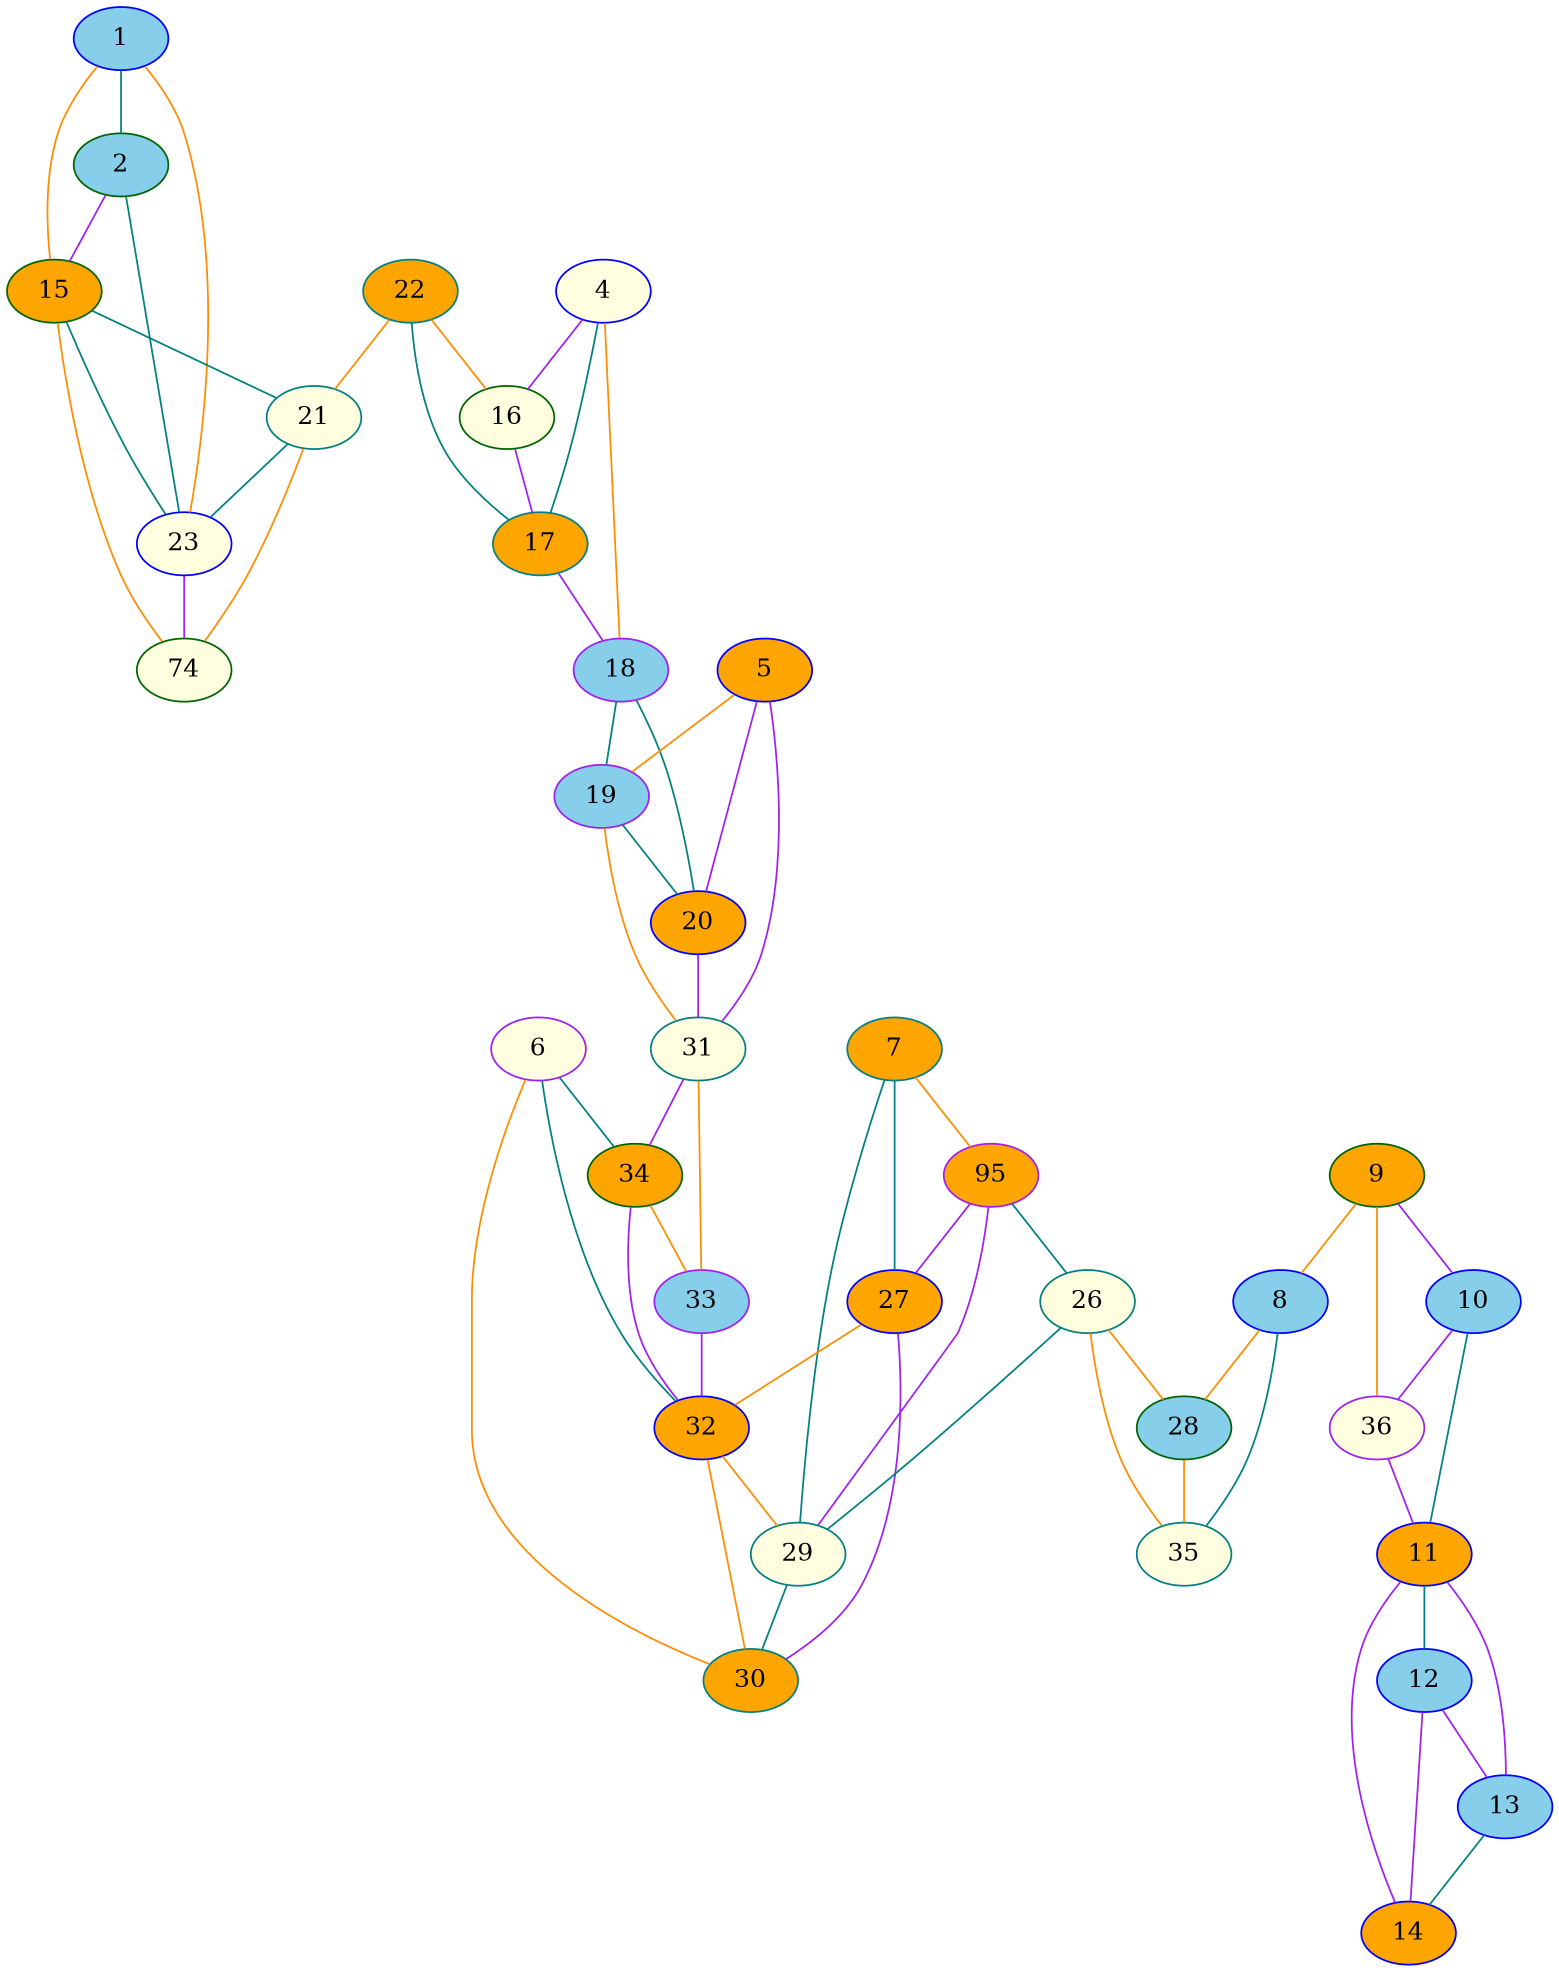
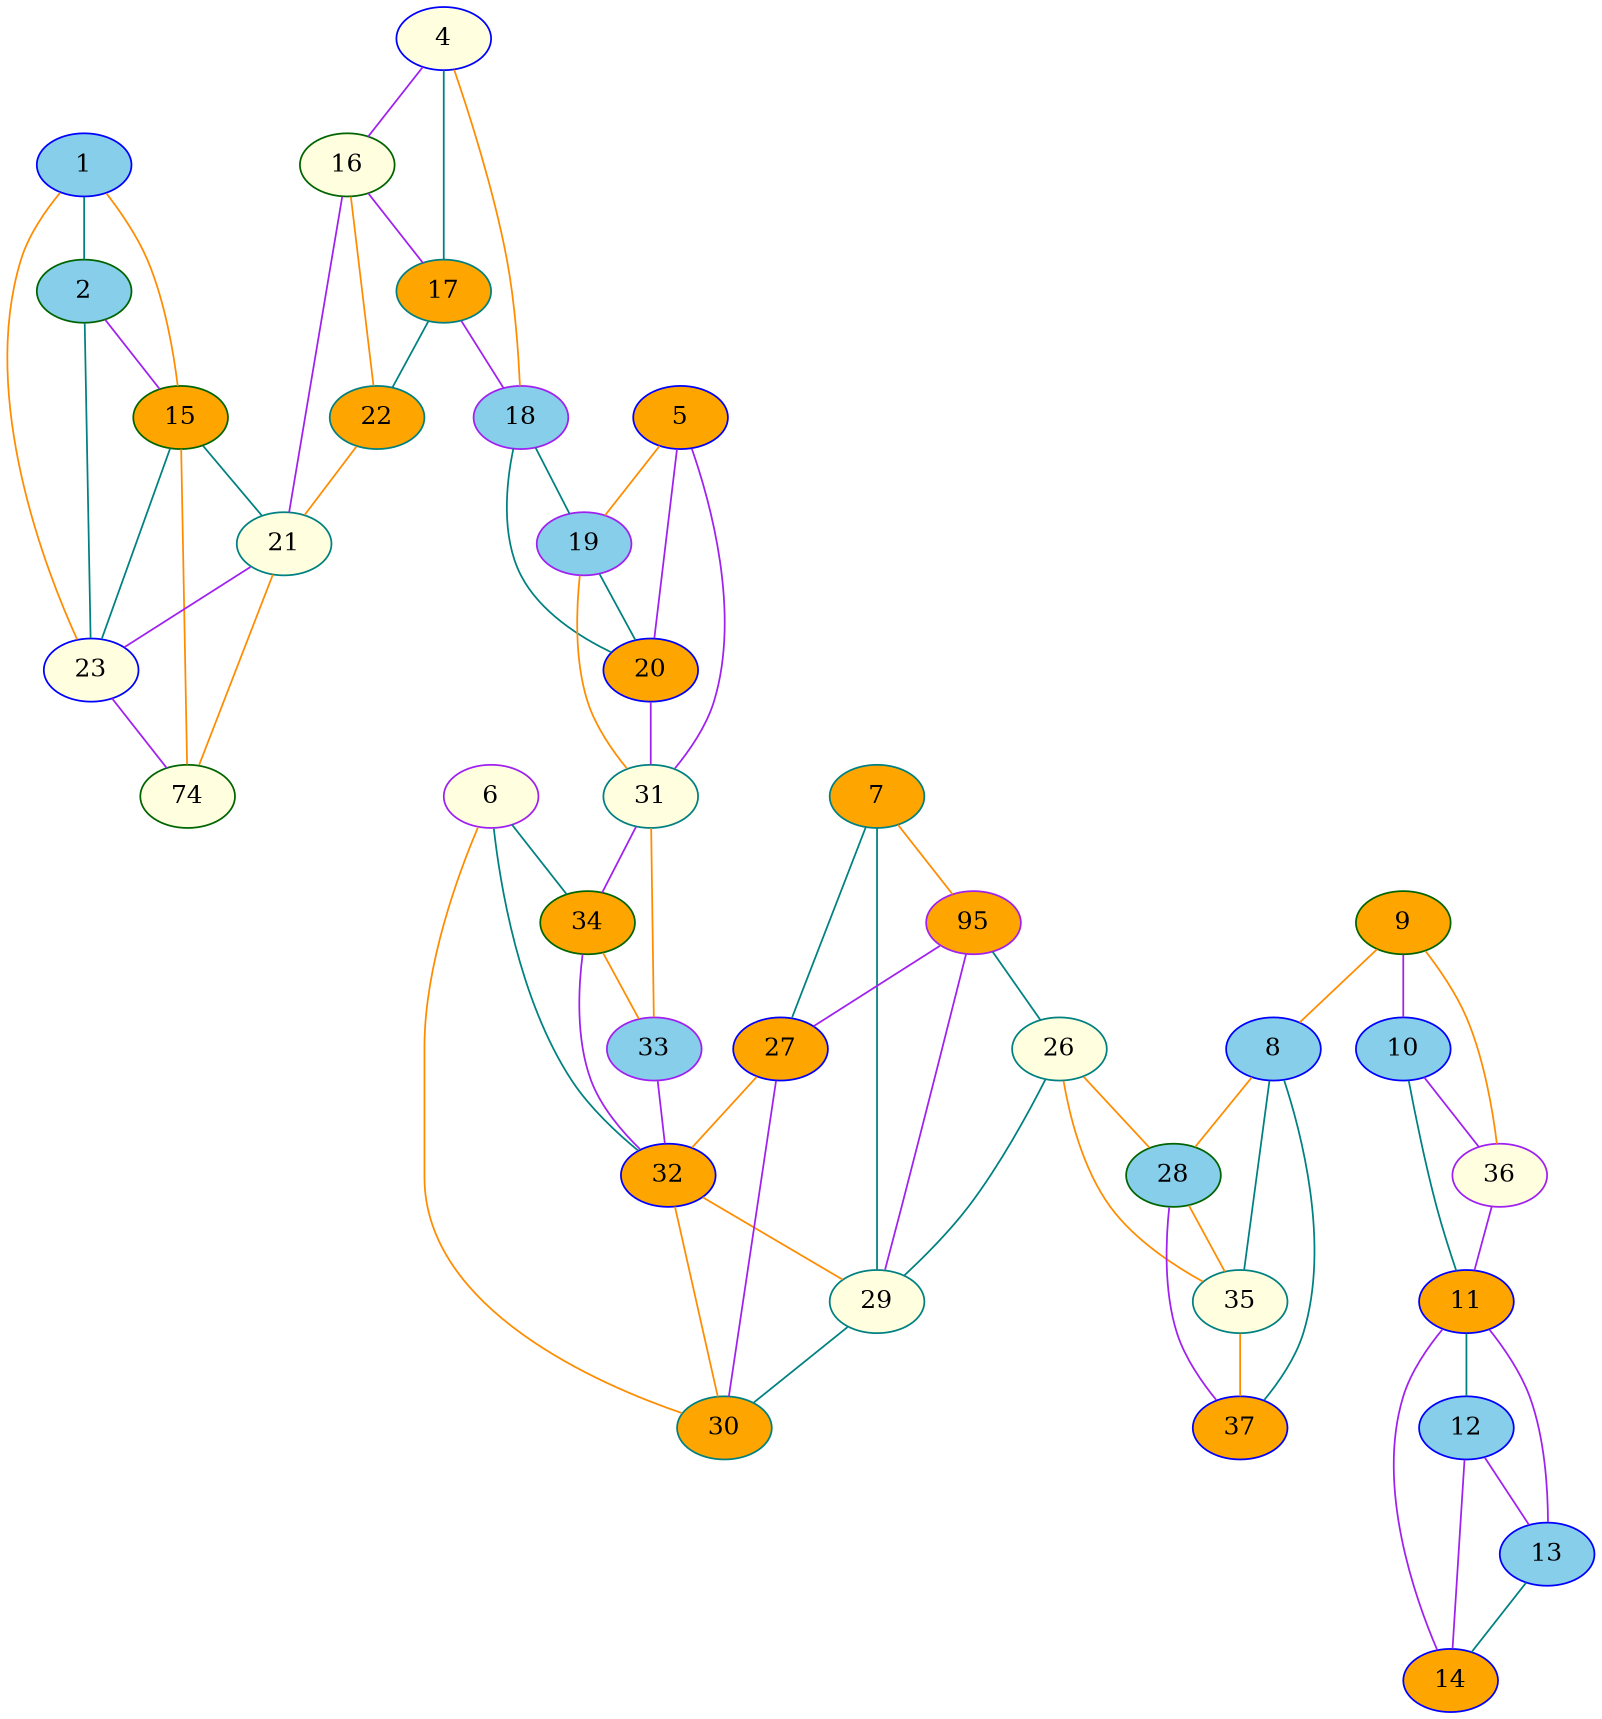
  graph {
    node [aaLength=4 color=blue fillcolor=orange style=filled type=1]
    edge [color=darkorange distance0=25.0 frequency=1 type0=2]
    1 [aaLength=8 fillcolor=skyblue sequence=PQELEAYG type=0]
    2 [aaLength=8 color=darkgreen fillcolor=skyblue sequence=YDLLYQEE type=0]
    15 [color=darkgreen sequence=DIVY]
    23 [aaLength=3 fillcolor=lightyellow sequence=GVL]
    21 [color=teal fillcolor=lightyellow sequence=KYIV]
    n6 [aaLength=3 color=darkgreen fillcolor=lightyellow label=74 sequence=VAV]
    4 [aaLength=10 fillcolor=lightyellow sequence=AWQAHFVKNM type=0]
    16 [aaLength=9 color=darkgreen fillcolor=lightyellow sequence=RLFVVDAFC]
    17 [aaLength=7 color=teal sequence=LSVRFIT]
    18 [aaLength=6 color=purple fillcolor=skyblue sequence=FIVMNG]
    22 [aaLength=3 color=teal sequence=KPL]
    19 [aaLength=5 color=purple fillcolor=skyblue sequence=MQLIG]
    20 [aaLength=5 sequence=FVAFN]
    31 [color=teal fillcolor=lightyellow sequence=ASMH]
    5 [aaLength=17 sequence=GEMKKGMFSMMNYLLPL type=0]
    34 [aaLength=5 color=darkgreen sequence=VAVFF]
    33 [color=purple fillcolor=skyblue sequence=SANV]
    32 [sequence=RLIG]
    6 [aaLength=6 color=purple fillcolor=lightyellow sequence=GKTTLS type=0]
    30 [aaLength=5 color=teal sequence=EHGWD]
    29 [color=teal fillcolor=lightyellow sequence=GVFN]
    7 [aaLength=6 color=teal sequence=PEIYNA type=0]
    n23 [aaLength=3 color=purple label=95 sequence=LLE]
    27 [aaLength=5 sequence=GCYAK]
    26 [color=teal fillcolor=lightyellow sequence=RVSY]
    28 [color=darkgreen fillcolor=skyblue sequence=SKAG]
    35 [aaLength=7 color=teal fillcolor=lightyellow sequence=TKVIFLT]
    8 [aaLength=10 fillcolor=skyblue sequence=ADQTQYHFLS type=0]
+   37 [aaLength=3 sequence=VSR]
    9 [aaLength=15 color=darkgreen sequence=PTQYAEVLVKRMQAA type=0]
    10 [aaLength=13 fillcolor=skyblue sequence=SIKDTRAIIDAIL type=0]
    36 [aaLength=6 color=purple fillcolor=lightyellow sequence=QAYLVN]
    11 [sequence=TKIL type=0]
    13 [aaLength=6 fillcolor=skyblue sequence=PAGAAL type=0]
    12 [aaLength=22 fillcolor=skyblue sequence=PEQWQEKAETLAKLFIDNFDKY type=0]
    14 [aaLength=3 sequence=VAA type=0]
    1 -- 2 [color=teal distance0=26.90723 type0=1]
    1 -- 15 [distance0=60.69291]
    1 -- 23 [distance0=70.41754 type0=3]
    2 -- 15 [color=purple distance0=53.65105]
    2 -- 23 [color=teal distance0=56.15545 distance1=10.0 frequency=2 type0=3 type1=4]
    15 -- 23 [color=teal type0=1]
    15 -- 21 [color=teal distance0=48.0 type0=3]
    15 -- n6 [distance0=33.0]
    23 -- n6 [color=purple distance0=8.0 distance1=5.0 frequency=2 type0=1 type1=4]
-   21 -- 23 [color=teal distance0=23.0]
+   21 -- 23 [color=purple distance0=23.0]
    21 -- n6 [distance0=15.0 type0=1]
    4 -- 16 [color=purple distance0=54.14955 type0=3]
    4 -- 17 [color=teal distance0=48.86895]
    4 -- 18 [distance0=15.0 type0=4]
+   16 -- 21 [color=purple distance0=47.0 type0=3]
    16 -- 17 [color=purple distance0=16.0 distance1=7.0 frequency=2 type0=1 type1=4]
    17 -- 18 [color=purple distance0=34.0]
    17 -- 22 [color=teal distance0=38.0 type0=3]
    18 -- 19 [color=teal distance0=32.0]
    18 -- 20 [color=teal distance0=23.0 distance1=17.0 frequency=2 type0=1 type1=4]
    22 -- 21
    22 -- 16 [distance0=22.0 type0=1]
    19 -- 20 [color=teal distance0=9.0 type0=1]
    19 -- 31 [distance0=30.0]
    20 -- 31 [color=purple distance0=39.0 type0=3]
    31 -- 34 [color=purple distance0=14.0]
    31 -- 33 [distance0=5.0 distance1=1.0 frequency=2 type0=1 type1=4]
    5 -- 19 [distance0=36.50447 type0=1]
    5 -- 20 [color=purple distance0=39.91962]
    5 -- 31 [color=purple distance0=40.40515 distance1=3.0 frequency=2 type0=3 type1=4]
    34 -- 33 [distance0=9.0 type0=1]
    34 -- 32 [color=purple distance0=21.0 type0=3]
    33 -- 32 [color=purple distance0=30.0 type0=3]
    32 -- 29 [distance0=13.0]
    6 -- 34 [color=teal distance0=30.91887 type0=1]
    6 -- 32 [color=teal distance0=31.25662 distance1=5.0 frequency=2 type1=4]
    6 -- 30 [distance0=33.8375 type0=3]
    30 -- 32 [distance0=6.0 type0=1]
    29 -- 30 [color=teal distance0=7.0]
    7 -- 29 [color=teal distance0=40.76982 type0=3]
    7 -- n23 [distance0=36.63575 distance1=5.0 frequency=2 type0=1 type1=4]
    7 -- 27 [color=teal distance0=37.64543]
    n23 -- 29 [color=purple distance0=32.0 type0=3]
    n23 -- 27 [color=purple]
    n23 -- 26 [color=teal distance0=24.0 distance1=21.0 frequency=2 type0=1 type1=4]
    27 -- 32 [distance0=20.0 type0=3]
    27 -- 30 [color=purple distance0=14.0]
    26 -- 29 [color=teal distance0=7.0 type0=1]
    26 -- 28 [distance0=16.0 distance1=12.0 frequency=2 type0=1 type1=4]
    26 -- 35 [distance0=22.0]
    28 -- 35 [distance0=6.0 distance1=2.0 frequency=2 type0=1 type1=4]
+   28 -- 37 [color=purple distance0=22.0 type0=3]
+   35 -- 37 [distance0=16.0 distance1=9.0 frequency=2 type1=4]
    8 -- 28 [distance0=30.41337 type0=3]
    8 -- 35 [color=teal distance0=25.23832]
+   8 -- 37 [color=teal distance0=14.86516 type0=1]
    9 -- 8 [distance0=42.6346 type0=3]
    9 -- 10 [color=purple distance0=40.51224]
    9 -- 36 [distance0=26.90816 distance1=2.0 frequency=2 type0=1 type1=4]
    10 -- 36 [color=purple distance0=25.58545 type0=1]
    36 -- 11 [color=purple distance0=60.35766 type0=3]
    11 -- 10 [color=teal distance0=41.60886]
    11 -- 13 [color=purple distance0=47.77594 type0=3]
    11 -- 12 [color=teal distance0=17.10719 distance1=8.0 frequency=2 type0=1 type1=4]
    13 -- 14 [color=teal distance0=11.36612 distance1=0.0 frequency=2 type0=1 type1=5]
    12 -- 13 [color=purple distance0=32.01077 distance1=3.0 frequency=2 type1=4]
    14 -- 11 [color=purple distance0=48.92824 type0=3]
    14 -- 12 [color=purple distance0=34.96605]
  }
